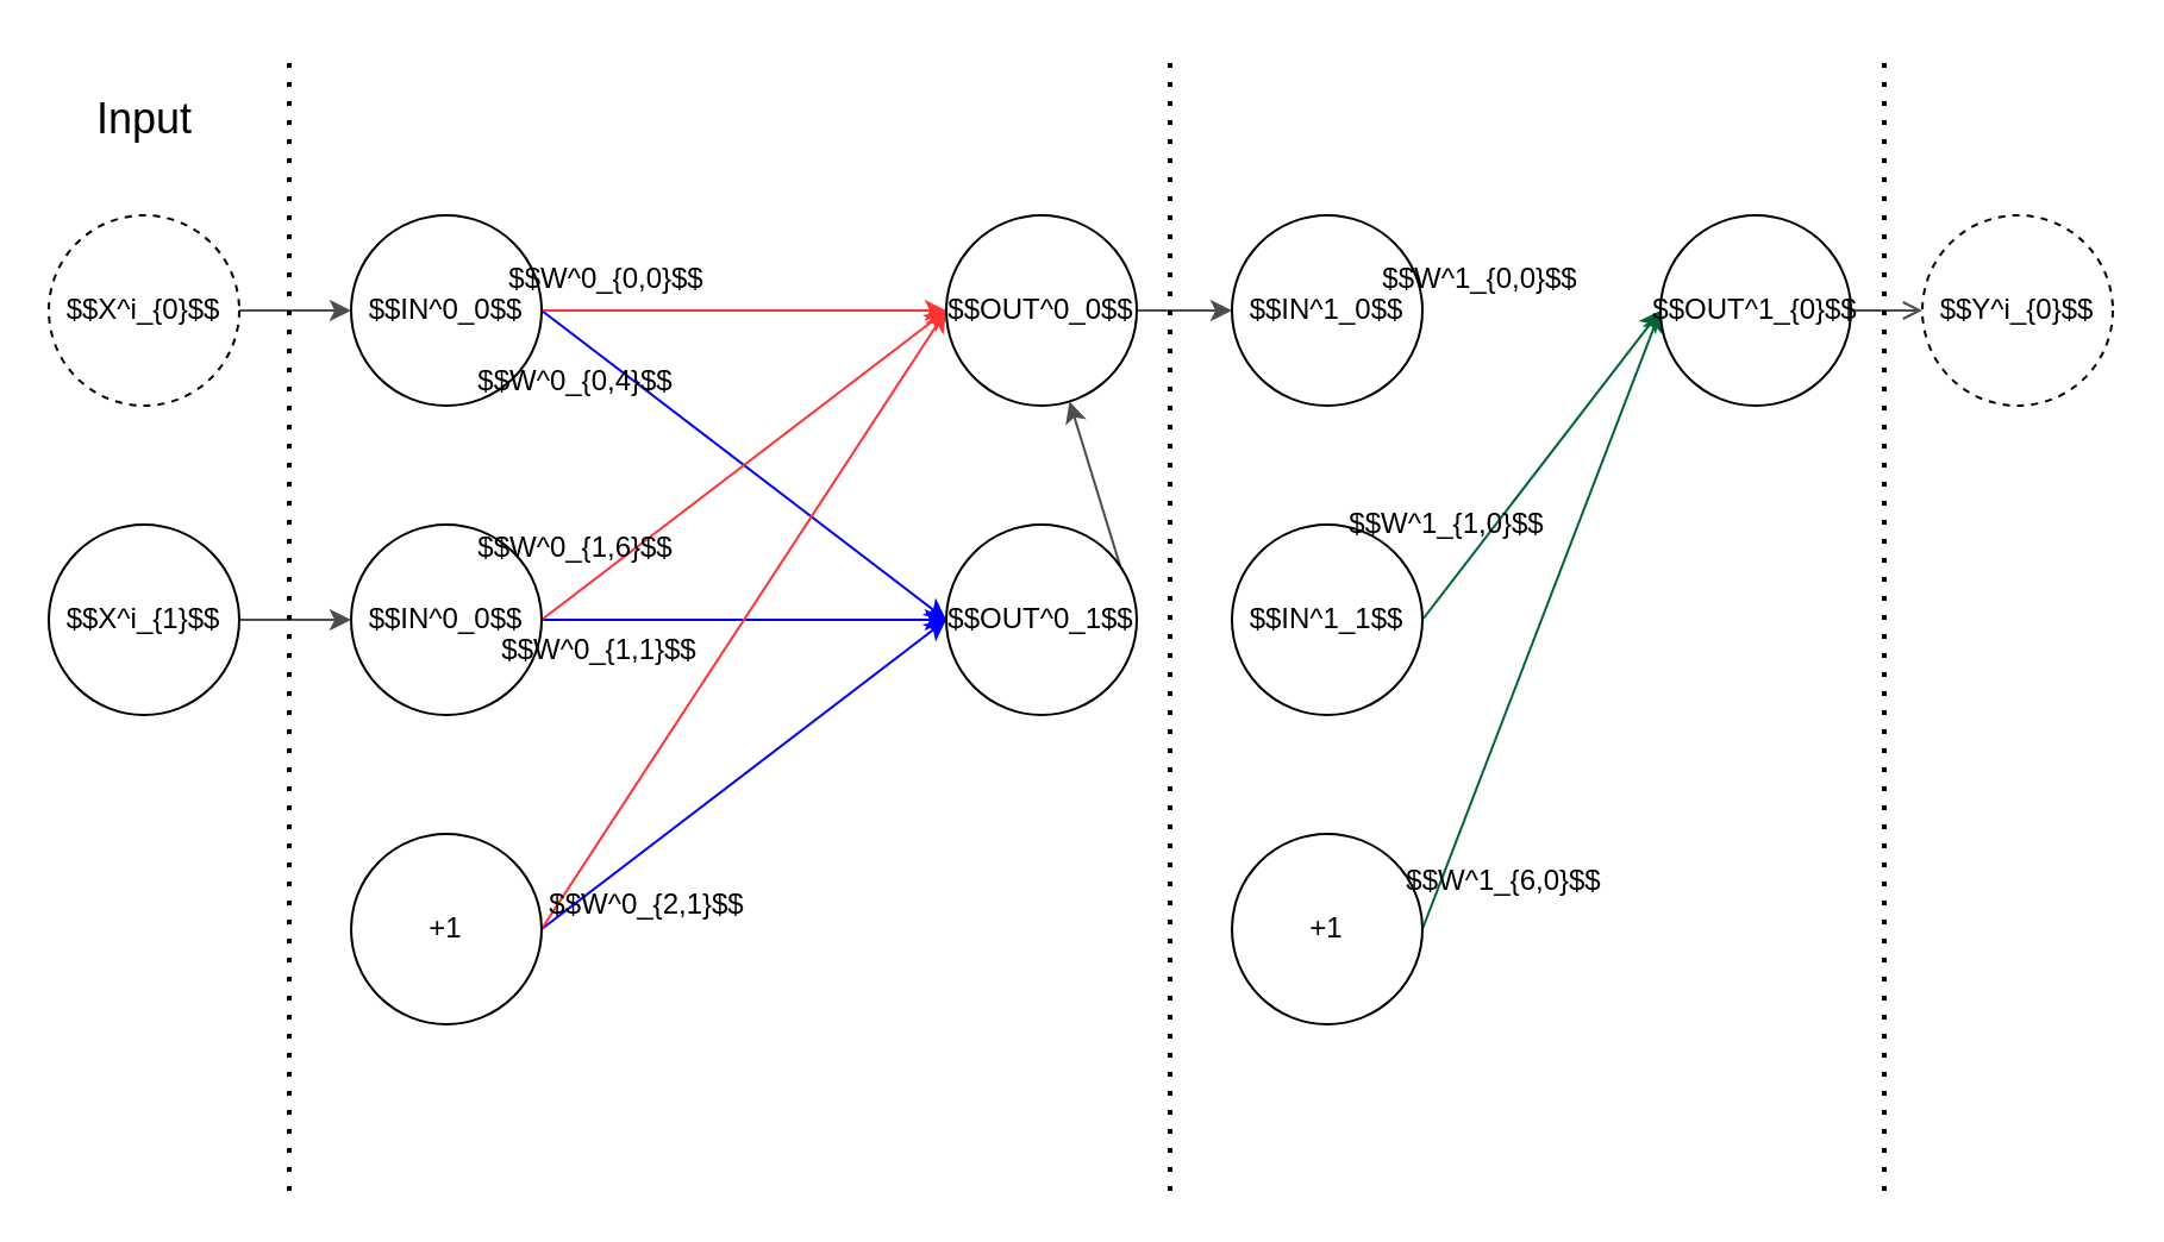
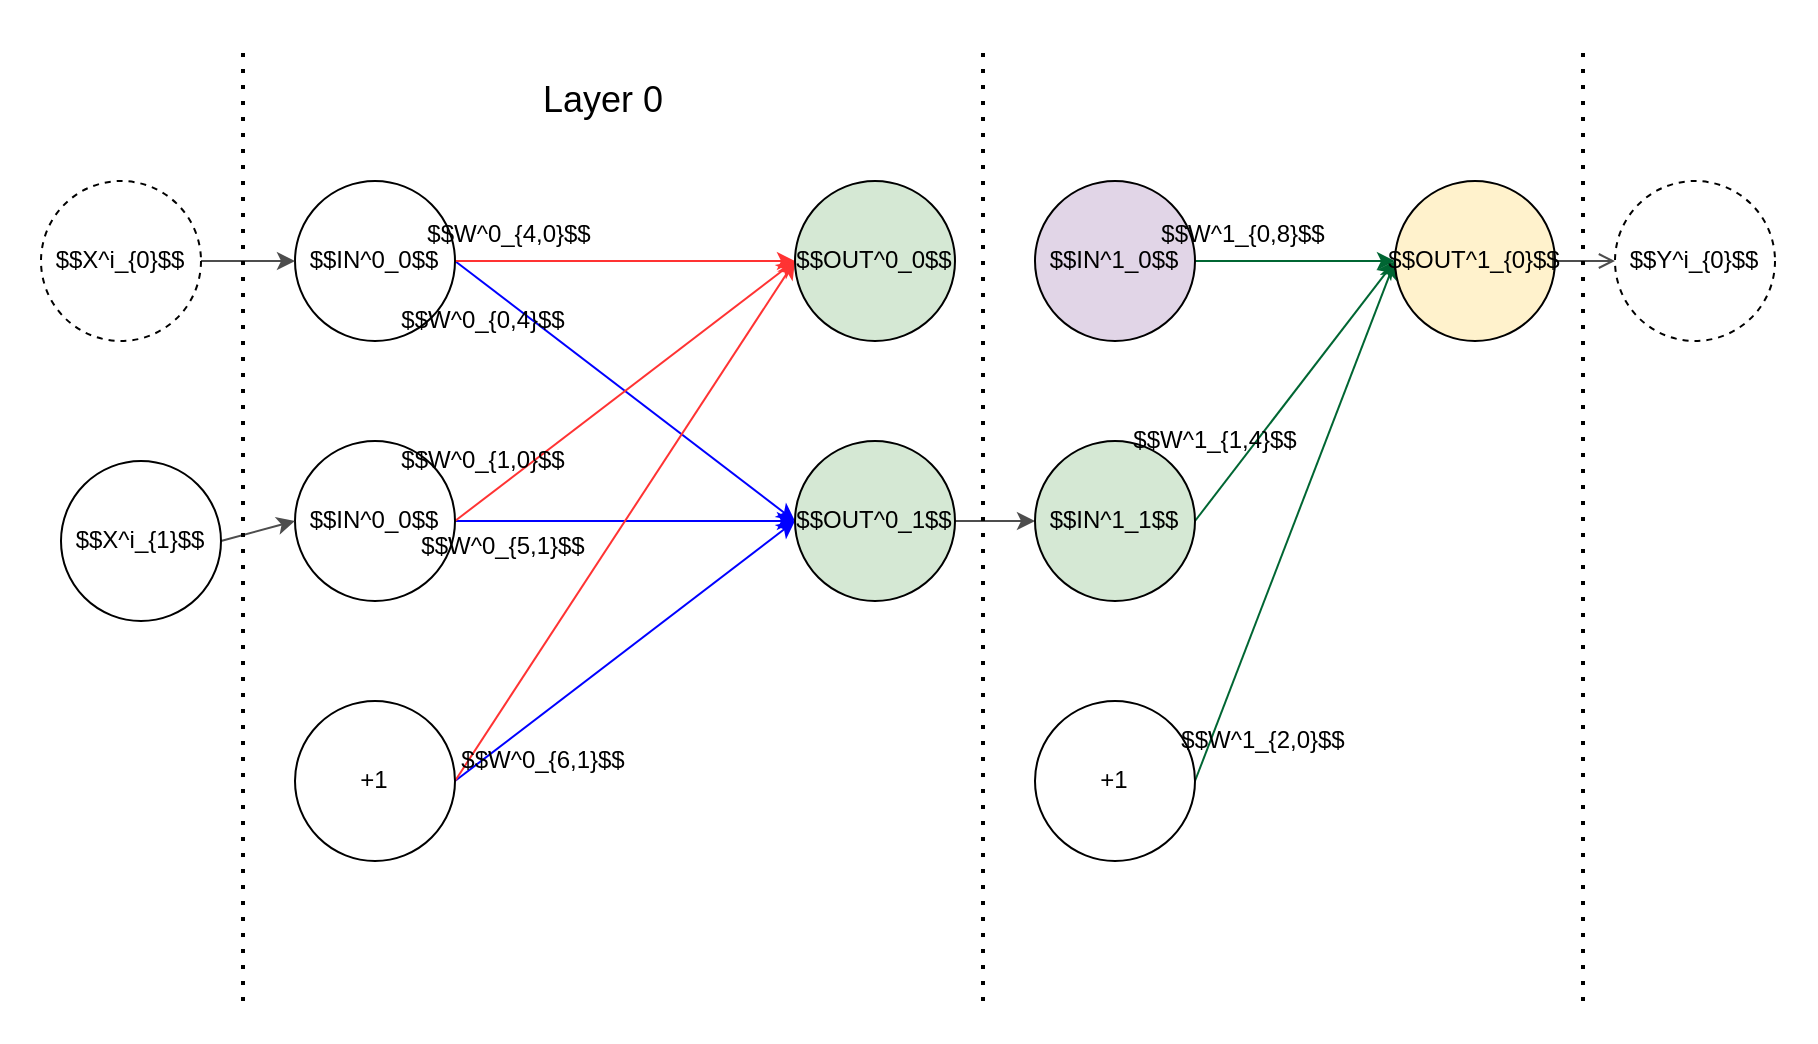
  <mxCell id="0" />
  <mxCell id="1" parent="0" />
  <mxCell id="2" style="edgeStyle=none;rounded=0;orthogonalLoop=1;jettySize=auto;html=1;exitX=1;exitY=0.5;exitDx=0;exitDy=0;strokeColor=#0000FF;" edge="1" parent="1" source="4"><mxGeometry relative="1" as="geometry"><mxPoint x="397" y="260" as="targetPoint" /></mxGeometry></mxCell>
  <mxCell id="3" style="edgeStyle=none;rounded=0;orthogonalLoop=1;jettySize=auto;html=1;exitX=1;exitY=0.5;exitDx=0;exitDy=0;strokeColor=#FF3333;" edge="1" parent="1" source="4"><mxGeometry relative="1" as="geometry"><mxPoint x="397" y="130" as="targetPoint" /></mxGeometry></mxCell>
  <mxCell id="4" value="$$IN^0_0$$" style="ellipse;whiteSpace=wrap;html=1;" vertex="1" parent="1"><mxGeometry x="147" y="90" width="80" height="80" as="geometry" /></mxCell>
  <mxCell id="5" style="edgeStyle=none;rounded=0;orthogonalLoop=1;jettySize=auto;html=1;exitX=1;exitY=0.5;exitDx=0;exitDy=0;strokeColor=#0000FF;" edge="1" parent="1" source="7"><mxGeometry relative="1" as="geometry"><mxPoint x="397" y="260" as="targetPoint" /></mxGeometry></mxCell>
  <mxCell id="6" style="edgeStyle=none;rounded=0;orthogonalLoop=1;jettySize=auto;html=1;exitX=1;exitY=0.5;exitDx=0;exitDy=0;strokeColor=#FF3333;" edge="1" parent="1" source="7"><mxGeometry relative="1" as="geometry"><mxPoint x="397" y="130" as="targetPoint" /></mxGeometry></mxCell>
  <mxCell id="7" value="$$IN^0_0$$" style="ellipse;whiteSpace=wrap;html=1;" vertex="1" parent="1"><mxGeometry x="147" y="220" width="80" height="80" as="geometry" /></mxCell>
  <mxCell id="8" style="rounded=0;orthogonalLoop=1;jettySize=auto;html=1;exitX=1;exitY=0.5;exitDx=0;exitDy=0;entryX=0;entryY=0.5;entryDx=0;entryDy=0;strokeColor=#0000FF;" edge="1" parent="1" source="10" target="14"><mxGeometry relative="1" as="geometry" /></mxCell>
  <mxCell id="9" style="edgeStyle=none;rounded=0;orthogonalLoop=1;jettySize=auto;html=1;exitX=1;exitY=0.5;exitDx=0;exitDy=0;entryX=0;entryY=0.5;entryDx=0;entryDy=0;strokeColor=#FF3333;" edge="1" parent="1" source="10" target="12"><mxGeometry relative="1" as="geometry" /></mxCell>
  <mxCell id="10" value="+1" style="ellipse;whiteSpace=wrap;html=1;" vertex="1" parent="1"><mxGeometry x="147" y="350" width="80" height="80" as="geometry" /></mxCell>
- <mxCell id="11" style="edgeStyle=none;rounded=0;orthogonalLoop=1;jettySize=auto;html=1;exitX=1;exitY=0.5;exitDx=0;exitDy=0;entryX=0;entryY=0.5;entryDx=0;entryDy=0;strokeColor=#4D4D4D;" edge="1" parent="1" source="12" target="17"><mxGeometry relative="1" as="geometry" /></mxCell>
- <mxCell id="12" value="$$OUT^0_0$$" style="ellipse;whiteSpace=wrap;html=1;" vertex="1" parent="1"><mxGeometry x="397" y="90" width="80" height="80" as="geometry" /></mxCell>
- <mxCell id="13" style="edgeStyle=none;rounded=0;orthogonalLoop=1;jettySize=auto;html=1;exitX=1;exitY=0.5;exitDx=0;exitDy=0;strokeColor=#4D4D4D;" edge="1" parent="1" source="14" target="12"><mxGeometry relative="1" as="geometry" /></mxCell>
- <mxCell id="14" value="$$OUT^0_1$$" style="ellipse;whiteSpace=wrap;html=1;" vertex="1" parent="1"><mxGeometry x="397" y="220" width="80" height="80" as="geometry" /></mxCell>
- <mxCell id="15" value="$$W^0_{0,0}$$" style="text;html=1;align=center;verticalAlign=middle;resizable=0;points=[];autosize=1;strokeColor=none;fillColor=none;" vertex="1" parent="1"><mxGeometry x="204" y="107" width="100" height="20" as="geometry" /></mxCell>
- <mxCell id="17" value="$$IN^1_0$$" style="ellipse;whiteSpace=wrap;html=1;" vertex="1" parent="1"><mxGeometry x="517" y="90" width="80" height="80" as="geometry" /></mxCell>
+ <mxCell id="12" value="$$OUT^0_0$$" style="ellipse;whiteSpace=wrap;html=1;fillColor=#d5e8d4;" vertex="1" parent="1"><mxGeometry x="397" y="90" width="80" height="80" as="geometry" /></mxCell>
+ <mxCell id="13" style="edgeStyle=none;rounded=0;orthogonalLoop=1;jettySize=auto;html=1;exitX=1;exitY=0.5;exitDx=0;exitDy=0;entryX=0;entryY=0.5;entryDx=0;entryDy=0;strokeColor=#4D4D4D;" edge="1" parent="1" source="14" target="19"><mxGeometry relative="1" as="geometry" /></mxCell>
+ <mxCell id="14" value="$$OUT^0_1$$" style="ellipse;whiteSpace=wrap;html=1;fillColor=#d5e8d4;" vertex="1" parent="1"><mxGeometry x="397" y="220" width="80" height="80" as="geometry" /></mxCell>
+ <mxCell id="15" value="$$W^0_{4,0}$$" style="text;html=1;align=center;verticalAlign=middle;resizable=0;points=[];autosize=1;strokeColor=none;fillColor=none;" vertex="1" parent="1"><mxGeometry x="204" y="107" width="100" height="20" as="geometry" /></mxCell>
+ <mxCell id="16" style="edgeStyle=none;rounded=0;orthogonalLoop=1;jettySize=auto;html=1;exitX=1;exitY=0.5;exitDx=0;exitDy=0;entryX=0;entryY=0.5;entryDx=0;entryDy=0;strokeColor=#006633;" edge="1" parent="1" source="17" target="23"><mxGeometry relative="1" as="geometry" /></mxCell>
+ <mxCell id="17" value="$$IN^1_0$$" style="ellipse;whiteSpace=wrap;html=1;fillColor=#e1d5e7;" vertex="1" parent="1"><mxGeometry x="517" y="90" width="80" height="80" as="geometry" /></mxCell>
  <mxCell id="18" style="edgeStyle=none;rounded=0;orthogonalLoop=1;jettySize=auto;html=1;exitX=1;exitY=0.5;exitDx=0;exitDy=0;strokeColor=#006633;" edge="1" parent="1" source="19"><mxGeometry relative="1" as="geometry"><mxPoint x="697" y="130" as="targetPoint" /></mxGeometry></mxCell>
- <mxCell id="19" value="$$IN^1_1$$" style="ellipse;whiteSpace=wrap;html=1;" vertex="1" parent="1"><mxGeometry x="517" y="220" width="80" height="80" as="geometry" /></mxCell>
+ <mxCell id="19" value="$$IN^1_1$$" style="ellipse;whiteSpace=wrap;html=1;fillColor=#d5e8d4;" vertex="1" parent="1"><mxGeometry x="517" y="220" width="80" height="80" as="geometry" /></mxCell>
  <mxCell id="20" style="edgeStyle=none;rounded=0;orthogonalLoop=1;jettySize=auto;html=1;exitX=1;exitY=0.5;exitDx=0;exitDy=0;strokeColor=#006633;" edge="1" parent="1" source="21"><mxGeometry relative="1" as="geometry"><mxPoint x="697" y="130" as="targetPoint" /></mxGeometry></mxCell>
  <mxCell id="21" value="+1" style="ellipse;whiteSpace=wrap;html=1;" vertex="1" parent="1"><mxGeometry x="517" y="350" width="80" height="80" as="geometry" /></mxCell>
  <mxCell id="22" style="edgeStyle=none;rounded=0;orthogonalLoop=1;jettySize=auto;html=1;exitX=1;exitY=0.5;exitDx=0;exitDy=0;entryX=0;entryY=0.5;entryDx=0;entryDy=0;strokeColor=#4D4D4D;endArrow=open;" edge="1" parent="1" source="23" target="24"><mxGeometry relative="1" as="geometry" /></mxCell>
- <mxCell id="23" value="$$OUT^1_{0}$$" style="ellipse;whiteSpace=wrap;html=1;" vertex="1" parent="1"><mxGeometry x="697" y="90" width="80" height="80" as="geometry" /></mxCell>
+ <mxCell id="23" value="$$OUT^1_{0}$$" style="ellipse;whiteSpace=wrap;html=1;fillColor=#fff2cc;" vertex="1" parent="1"><mxGeometry x="697" y="90" width="80" height="80" as="geometry" /></mxCell>
  <mxCell id="24" value="$$Y^i_{0}$$" style="ellipse;whiteSpace=wrap;html=1;dashed=1;" vertex="1" parent="1"><mxGeometry x="807" y="90" width="80" height="80" as="geometry" /></mxCell>
  <mxCell id="25" style="edgeStyle=none;rounded=0;orthogonalLoop=1;jettySize=auto;html=1;exitX=1;exitY=0.5;exitDx=0;exitDy=0;entryX=0;entryY=0.5;entryDx=0;entryDy=0;strokeColor=#4D4D4D;" edge="1" parent="1" source="26" target="4"><mxGeometry relative="1" as="geometry" /></mxCell>
  <mxCell id="26" value="$$X^i_{0}$$" style="ellipse;whiteSpace=wrap;html=1;dashed=1;" vertex="1" parent="1"><mxGeometry x="20" y="90" width="80" height="80" as="geometry" /></mxCell>
  <mxCell id="27" style="edgeStyle=none;rounded=0;orthogonalLoop=1;jettySize=auto;html=1;exitX=1;exitY=0.5;exitDx=0;exitDy=0;entryX=0;entryY=0.5;entryDx=0;entryDy=0;strokeColor=#4D4D4D;" edge="1" parent="1" source="28" target="7"><mxGeometry relative="1" as="geometry" /></mxCell>
- <mxCell id="28" value="$$X^i_{1}$$" style="ellipse;whiteSpace=wrap;html=1;" vertex="1" parent="1"><mxGeometry x="20" y="220" width="80" height="80" as="geometry" /></mxCell>
+ <mxCell id="28" value="$$X^i_{1}$$" style="ellipse;whiteSpace=wrap;html=1;" vertex="1" parent="1"><mxGeometry x="30" y="230" width="80" height="80" as="geometry" /></mxCell>
  <mxCell id="29" value="" style="endArrow=none;dashed=1;html=1;dashPattern=1 3;strokeWidth=2;rounded=0;" edge="1" parent="1"><mxGeometry width="50" height="50" relative="1" as="geometry"><mxPoint x="121" y="500" as="sourcePoint" /><mxPoint x="121" y="20" as="targetPoint" /></mxGeometry></mxCell>
+ <mxCell id="30" value="&lt;font style=&quot;font-size: 18px&quot;&gt;Layer 0&lt;/font&gt;" style="text;html=1;align=center;verticalAlign=middle;resizable=0;points=[];autosize=1;strokeColor=none;fillColor=none;" vertex="1" parent="1"><mxGeometry x="261" y="40" width="80" height="20" as="geometry" /></mxCell>
  <mxCell id="31" value="" style="endArrow=none;dashed=1;html=1;dashPattern=1 3;strokeWidth=2;rounded=0;" edge="1" parent="1"><mxGeometry width="50" height="50" relative="1" as="geometry"><mxPoint x="491" y="500" as="sourcePoint" /><mxPoint x="491" y="20" as="targetPoint" /></mxGeometry></mxCell>
  <mxCell id="32" value="" style="endArrow=none;dashed=1;html=1;dashPattern=1 3;strokeWidth=2;rounded=0;" edge="1" parent="1"><mxGeometry width="50" height="50" relative="1" as="geometry"><mxPoint x="791" y="500" as="sourcePoint" /><mxPoint x="791" y="20" as="targetPoint" /></mxGeometry></mxCell>
- <mxCell id="33" value="&lt;font style=&quot;font-size: 18px&quot;&gt;Input&lt;/font&gt;" style="text;html=1;align=center;verticalAlign=middle;resizable=0;points=[];autosize=1;strokeColor=none;fillColor=none;" vertex="1" parent="1"><mxGeometry x="30" y="40" width="60" height="20" as="geometry" /></mxCell>
  <mxCell id="34" value="$$W^0_{0,4}$$" style="text;html=1;align=center;verticalAlign=middle;resizable=0;points=[];autosize=1;strokeColor=none;fillColor=none;" vertex="1" parent="1"><mxGeometry x="191" y="150" width="100" height="20" as="geometry" /></mxCell>
- <mxCell id="35" value="$$W^0_{1,6}$$" style="text;html=1;align=center;verticalAlign=middle;resizable=0;points=[];autosize=1;strokeColor=none;fillColor=none;" vertex="1" parent="1"><mxGeometry x="191" y="220" width="100" height="20" as="geometry" /></mxCell>
- <mxCell id="36" value="$$W^0_{1,1}$$" style="text;html=1;align=center;verticalAlign=middle;resizable=0;points=[];autosize=1;strokeColor=none;fillColor=none;" vertex="1" parent="1"><mxGeometry x="201" y="263" width="100" height="20" as="geometry" /></mxCell>
- <mxCell id="37" value="$$W^0_{2,1}$$" style="text;html=1;align=center;verticalAlign=middle;resizable=0;points=[];autosize=1;strokeColor=none;fillColor=none;" vertex="1" parent="1"><mxGeometry x="221" y="370" width="100" height="20" as="geometry" /></mxCell>
- <mxCell id="38" value="$$W^1_{0,0}$$" style="text;html=1;align=center;verticalAlign=middle;resizable=0;points=[];autosize=1;strokeColor=none;fillColor=none;" vertex="1" parent="1"><mxGeometry x="571" y="107" width="100" height="20" as="geometry" /></mxCell>
- <mxCell id="39" value="$$W^1_{1,0}$$" style="text;html=1;align=center;verticalAlign=middle;resizable=0;points=[];autosize=1;strokeColor=none;fillColor=none;" vertex="1" parent="1"><mxGeometry x="557" y="210" width="100" height="20" as="geometry" /></mxCell>
- <mxCell id="40" value="$$W^1_{6,0}$$" style="text;html=1;align=center;verticalAlign=middle;resizable=0;points=[];autosize=1;strokeColor=none;fillColor=none;" vertex="1" parent="1"><mxGeometry x="581" y="360" width="100" height="20" as="geometry" /></mxCell>
+ <mxCell id="35" value="$$W^0_{1,0}$$" style="text;html=1;align=center;verticalAlign=middle;resizable=0;points=[];autosize=1;strokeColor=none;fillColor=none;" vertex="1" parent="1"><mxGeometry x="191" y="220" width="100" height="20" as="geometry" /></mxCell>
+ <mxCell id="36" value="$$W^0_{5,1}$$" style="text;html=1;align=center;verticalAlign=middle;resizable=0;points=[];autosize=1;strokeColor=none;fillColor=none;" vertex="1" parent="1"><mxGeometry x="201" y="263" width="100" height="20" as="geometry" /></mxCell>
+ <mxCell id="37" value="$$W^0_{6,1}$$" style="text;html=1;align=center;verticalAlign=middle;resizable=0;points=[];autosize=1;strokeColor=none;fillColor=none;" vertex="1" parent="1"><mxGeometry x="221" y="370" width="100" height="20" as="geometry" /></mxCell>
+ <mxCell id="38" value="$$W^1_{0,8}$$" style="text;html=1;align=center;verticalAlign=middle;resizable=0;points=[];autosize=1;strokeColor=none;fillColor=none;" vertex="1" parent="1"><mxGeometry x="571" y="107" width="100" height="20" as="geometry" /></mxCell>
+ <mxCell id="39" value="$$W^1_{1,4}$$" style="text;html=1;align=center;verticalAlign=middle;resizable=0;points=[];autosize=1;strokeColor=none;fillColor=none;" vertex="1" parent="1"><mxGeometry x="557" y="210" width="100" height="20" as="geometry" /></mxCell>
+ <mxCell id="40" value="$$W^1_{2,0}$$" style="text;html=1;align=center;verticalAlign=middle;resizable=0;points=[];autosize=1;strokeColor=none;fillColor=none;" vertex="1" parent="1"><mxGeometry x="581" y="360" width="100" height="20" as="geometry" /></mxCell>
